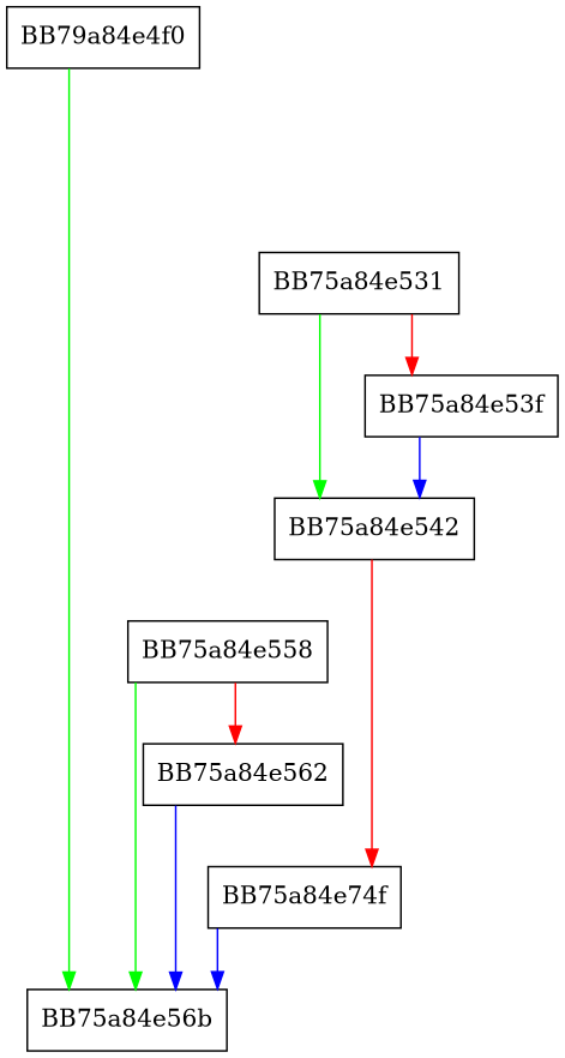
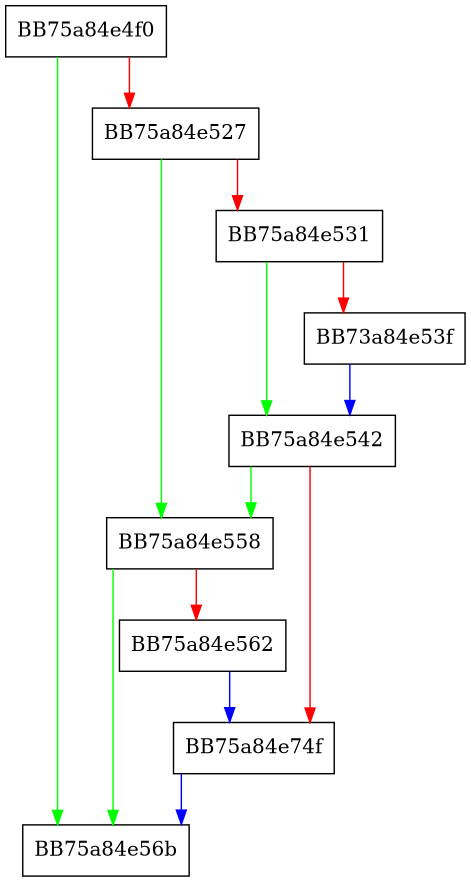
  digraph {
    splines=ortho
    node [shape=box]
    edge [color=green]
-   BB75a84e4f0 [label=BB79a84e4f0]
+   BB75a84e4f0
    BB75a84e56b
+   BB75a84e527
    BB75a84e558
    BB75a84e531
    BB75a84e562
    BB75a84e542
-   BB75a84e53f
+   BB75a84e53f [label=BB73a84e53f]
    n9 [label=BB75a84e74f]
    BB75a84e4f0 -> BB75a84e56b
+   BB75a84e4f0 -> BB75a84e527 [color=red]
+   BB75a84e527 -> BB75a84e558
+   BB75a84e527 -> BB75a84e531 [color=red]
    BB75a84e558 -> BB75a84e56b
    BB75a84e558 -> BB75a84e562 [color=red]
    BB75a84e531 -> BB75a84e542
    BB75a84e531 -> BB75a84e53f [color=red]
-   BB75a84e562 -> BB75a84e56b [color=blue]
+   BB75a84e562 -> n9 [color=blue]
+   BB75a84e542 -> BB75a84e558
    BB75a84e542 -> n9 [color=red]
    BB75a84e53f -> BB75a84e542 [color=blue]
    n9 -> BB75a84e56b [color=blue]
  }
